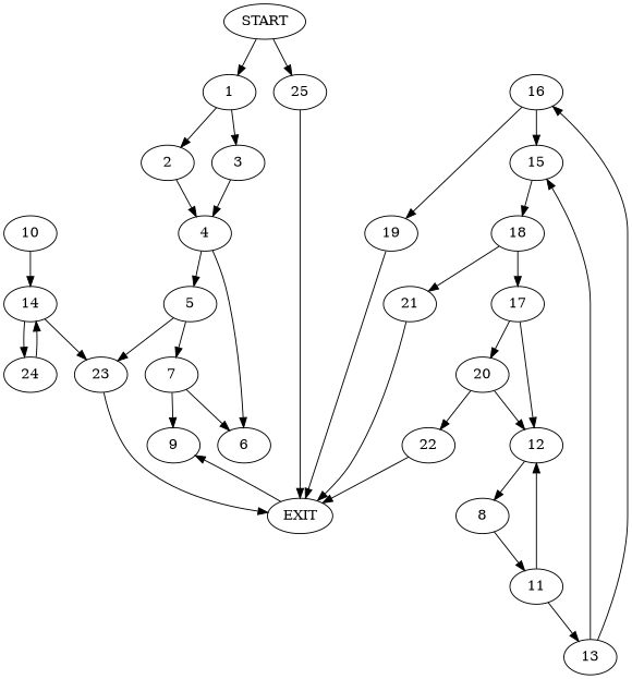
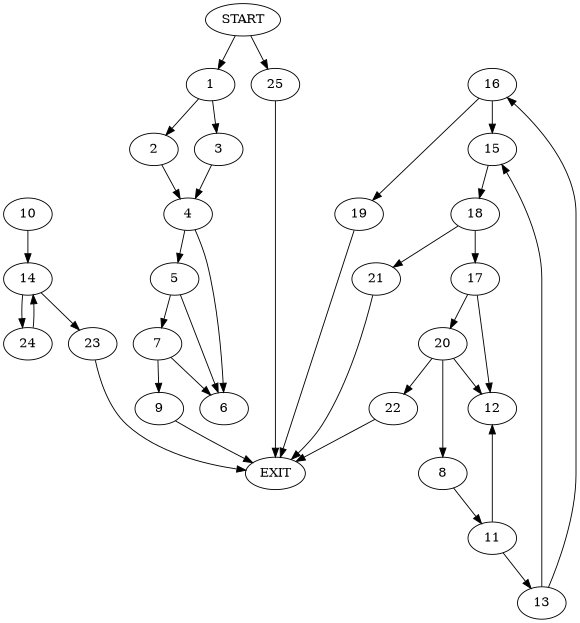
  digraph {
    n1 [label=START]
    1
    25
    2
    3
    n6 [label=EXIT]
    4
    5
    6
    7
    9
    8
    11
    10
    14
    12
    13
    23
    24
    15
    16
    18
    19
    17
    20
    21
    22
    n1 -> 1
    n1 -> 25
    1 -> 2
    1 -> 3
    25 -> n6
    2 -> 4
    3 -> 4
    4 -> 5
    4 -> 6
-   5 -> 23
+   5 -> 6
    5 -> 7
    7 -> 6
    7 -> 9
-   n6 -> 9
+   9 -> n6
    8 -> 11
    11 -> 12
    11 -> 13
    10 -> 14
    14 -> 23
    14 -> 24
-   12 -> 8
+   20 -> 8
    13 -> 15
    13 -> 16
    23 -> n6
    24 -> 14
    15 -> 18
    16 -> 15
    16 -> 19
    18 -> 17
    18 -> 21
    19 -> n6
    17 -> 12
    17 -> 20
    20 -> 12
    20 -> 22
    21 -> n6
    22 -> n6
  }
